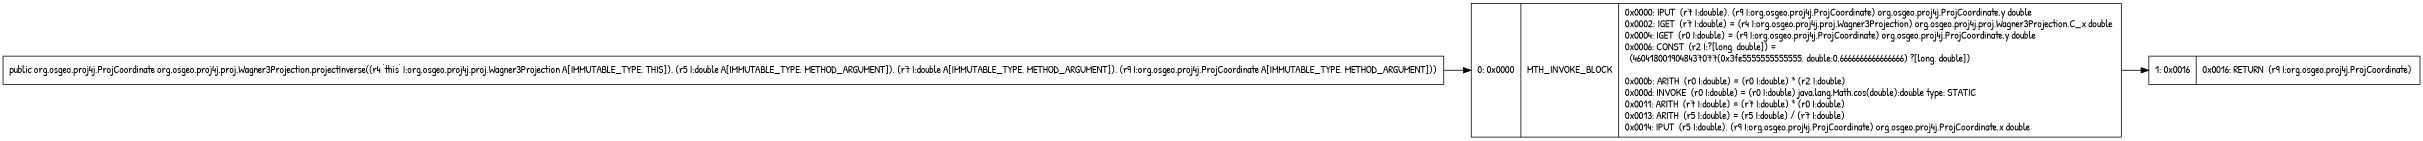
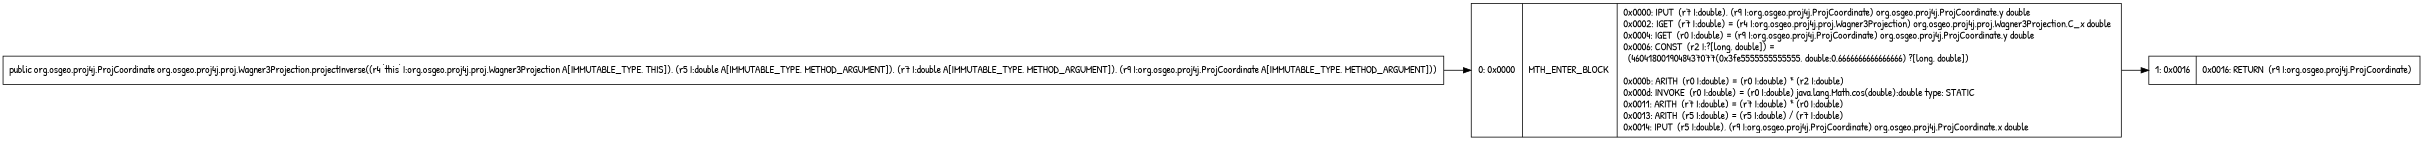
  digraph {
    rankdir=LR
    fontname="Patrick Hand"
    node [shape=record fontname="Patrick Hand"]
    edge [fontname="Patrick Hand"]
-   n1 [label="{0\:\ 0x0000|MTH_INVOKE_BLOCK\l|0x0000: IPUT  (r7 I:double), (r9 I:org.osgeo.proj4j.ProjCoordinate) org.osgeo.proj4j.ProjCoordinate.y double \l0x0002: IGET  (r7 I:double) = (r4 I:org.osgeo.proj4j.proj.Wagner3Projection) org.osgeo.proj4j.proj.Wagner3Projection.C_x double \l0x0004: IGET  (r0 I:double) = (r9 I:org.osgeo.proj4j.ProjCoordinate) org.osgeo.proj4j.ProjCoordinate.y double \l0x0006: CONST  (r2 I:?[long, double]) = \l  (4604180019048437077(0x3fe5555555555555, double:0.6666666666666666) ?[long, double])\l \l0x000b: ARITH  (r0 I:double) = (r0 I:double) * (r2 I:double) \l0x000d: INVOKE  (r0 I:double) = (r0 I:double) java.lang.Math.cos(double):double type: STATIC \l0x0011: ARITH  (r7 I:double) = (r7 I:double) * (r0 I:double) \l0x0013: ARITH  (r5 I:double) = (r5 I:double) \/ (r7 I:double) \l0x0014: IPUT  (r5 I:double), (r9 I:org.osgeo.proj4j.ProjCoordinate) org.osgeo.proj4j.ProjCoordinate.x double \l}"]
+   n1 [label="{0\:\ 0x0000|MTH_ENTER_BLOCK\l|0x0000: IPUT  (r7 I:double), (r9 I:org.osgeo.proj4j.ProjCoordinate) org.osgeo.proj4j.ProjCoordinate.y double \l0x0002: IGET  (r7 I:double) = (r4 I:org.osgeo.proj4j.proj.Wagner3Projection) org.osgeo.proj4j.proj.Wagner3Projection.C_x double \l0x0004: IGET  (r0 I:double) = (r9 I:org.osgeo.proj4j.ProjCoordinate) org.osgeo.proj4j.ProjCoordinate.y double \l0x0006: CONST  (r2 I:?[long, double]) = \l  (4604180019048437077(0x3fe5555555555555, double:0.6666666666666666) ?[long, double])\l \l0x000b: ARITH  (r0 I:double) = (r0 I:double) * (r2 I:double) \l0x000d: INVOKE  (r0 I:double) = (r0 I:double) java.lang.Math.cos(double):double type: STATIC \l0x0011: ARITH  (r7 I:double) = (r7 I:double) * (r0 I:double) \l0x0013: ARITH  (r5 I:double) = (r5 I:double) \/ (r7 I:double) \l0x0014: IPUT  (r5 I:double), (r9 I:org.osgeo.proj4j.ProjCoordinate) org.osgeo.proj4j.ProjCoordinate.x double \l}"]
    n2 [label="{1\:\ 0x0016|0x0016: RETURN  (r9 I:org.osgeo.proj4j.ProjCoordinate) \l}"]
    n3 [label="{public org.osgeo.proj4j.ProjCoordinate org.osgeo.proj4j.proj.Wagner3Projection.projectInverse((r4 'this' I:org.osgeo.proj4j.proj.Wagner3Projection A[IMMUTABLE_TYPE, THIS]), (r5 I:double A[IMMUTABLE_TYPE, METHOD_ARGUMENT]), (r7 I:double A[IMMUTABLE_TYPE, METHOD_ARGUMENT]), (r9 I:org.osgeo.proj4j.ProjCoordinate A[IMMUTABLE_TYPE, METHOD_ARGUMENT])) }"]
    n1 -> n2
    n3 -> n1
  }
